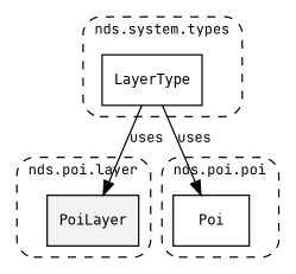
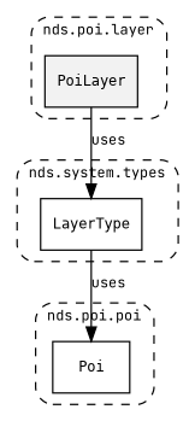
  digraph {
    fontname="JetBrains Mono"
    fontsize=10
    rankdir=TB
    node [fontname="JetBrains Mono" fontsize=10 shape=box]
    edge [fontname="JetBrains Mono" fontsize=10]
    n1 [fillcolor="#0000000D" label=<<font face="monospace"><table align="center" border="0" cellspacing="0" cellpadding="0"><tr><td href="../../../content/packages/nds.poi.layer.html#Structure-PoiLayer" title="Structure defined in nds.poi.layer">PoiLayer</td></tr></table></font>> style=filled]
    n2 [label=<<font face="monospace"><table align="center" border="0" cellspacing="0" cellpadding="0"><tr><td href="../../../content/packages/nds.poi.poi.html#Structure-Poi" title="Structure defined in nds.poi.poi">Poi</td></tr></table></font>>]
    n3 [label=<<font face="monospace"><table align="center" border="0" cellspacing="0" cellpadding="0"><tr><td href="../../../content/packages/nds.system.types.html#Enum-LayerType" title="Enum defined in nds.system.types">LayerType</td></tr></table></font>>]
    subgraph cluster_1 {
      label="nds.poi.layer"
      style="dashed, rounded"
      n1
    }
    subgraph cluster_2 {
      label="nds.poi.poi"
      style="dashed, rounded"
      n2
    }
    subgraph cluster_3 {
      label="nds.system.types"
      style="dashed, rounded"
      n3
    }
-   n3 -> n1 [label=uses]
+   n1 -> n3 [label=uses]
    n3 -> n2 [label=uses]
  }
